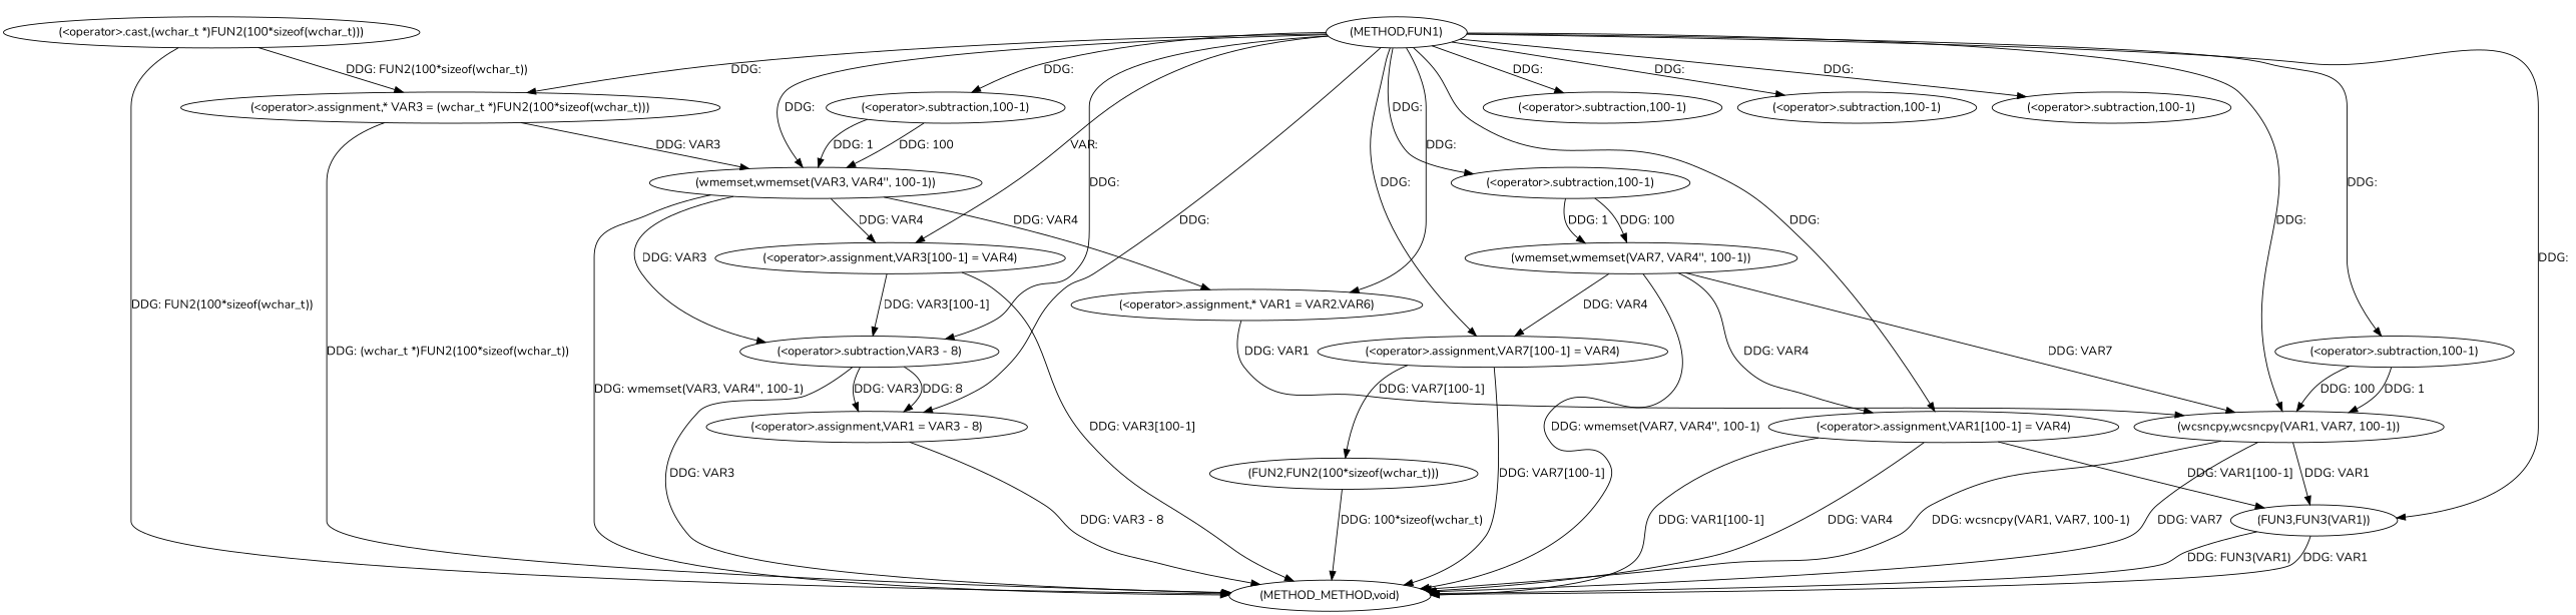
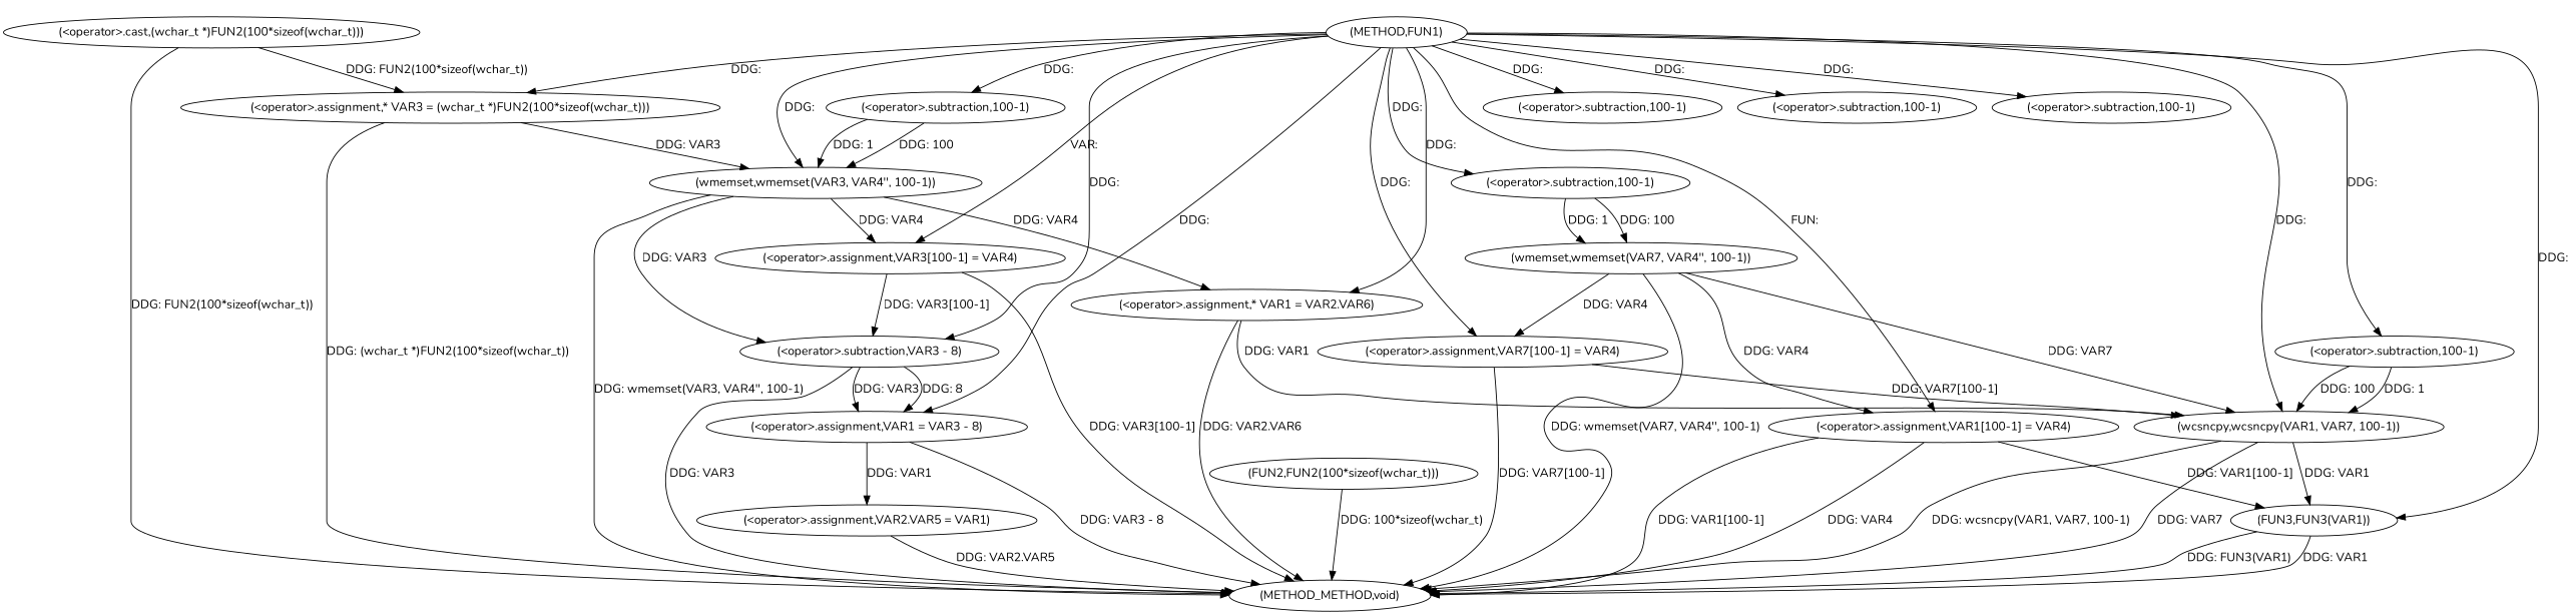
  digraph {
    fontname=Nunito
    node [fontname=Nunito]
    edge [fontname=Nunito]
    n1 [label="(METHOD,FUN1)"]
    n2 [label="(<operator>.assignment,* VAR3 = (wchar_t *)FUN2(100*sizeof(wchar_t)))"]
    n3 [label="(wmemset,wmemset(VAR3, VAR4'', 100-1))"]
    n4 [label="(<operator>.subtraction,100-1)"]
    n5 [label="(<operator>.assignment,VAR3[100-1] = VAR4)"]
    n6 [label="(<operator>.subtraction,100-1)"]
    n7 [label="(<operator>.assignment,VAR1 = VAR3 - 8)"]
    n8 [label="(<operator>.subtraction,VAR3 - 8)"]
    n9 [label="(<operator>.assignment,* VAR1 = VAR2.VAR6)"]
    n10 [label="(<operator>.subtraction,100-1)"]
    n11 [label="(<operator>.assignment,VAR7[100-1] = VAR4)"]
    n12 [label="(<operator>.subtraction,100-1)"]
    n13 [label="(wcsncpy,wcsncpy(VAR1, VAR7, 100-1))"]
    n14 [label="(<operator>.subtraction,100-1)"]
    n15 [label="(<operator>.assignment,VAR1[100-1] = VAR4)"]
    n16 [label="(<operator>.subtraction,100-1)"]
    n17 [label="(FUN3,FUN3(VAR1))"]
    n18 [label="(METHOD_METHOD,void)"]
+   n19 [label="(<operator>.assignment,VAR2.VAR5 = VAR1)"]
    n20 [label="(wmemset,wmemset(VAR7, VAR4'', 100-1))"]
    n21 [label="(<operator>.cast,(wchar_t *)FUN2(100*sizeof(wchar_t)))"]
    n22 [label="(FUN2,FUN2(100*sizeof(wchar_t)))"]
    n1 -> n2 [label="DDG: "]
    n1 -> n3 [label="DDG: "]
    n1 -> n4 [label="DDG: "]
    n1 -> n5 [label="VAR: "]
    n1 -> n6 [label="DDG: "]
    n1 -> n7 [label="DDG: "]
    n1 -> n8 [label="DDG: "]
    n1 -> n9 [label="DDG: "]
    n1 -> n10 [label="DDG: "]
    n1 -> n11 [label="DDG: "]
    n1 -> n12 [label="DDG: "]
    n1 -> n13 [label="DDG: "]
    n1 -> n14 [label="DDG: "]
-   n1 -> n15 [label="DDG: "]
+   n1 -> n15 [label="FUN: "]
    n1 -> n16 [label="DDG: "]
    n1 -> n17 [label="DDG: "]
    n2 -> n3 [label="DDG: VAR3"]
    n2 -> n18 [label="DDG: (wchar_t *)FUN2(100*sizeof(wchar_t))"]
    n3 -> n5 [label="DDG: VAR4"]
    n3 -> n8 [label="DDG: VAR3"]
    n3 -> n9 [label="DDG: VAR4"]
    n3 -> n18 [label="DDG: wmemset(VAR3, VAR4'', 100-1)"]
    n4 -> n3 [label="DDG: 100"]
    n4 -> n3 [label="DDG: 1"]
    n5 -> n8 [label="DDG: VAR3[100-1]"]
    n5 -> n18 [label="DDG: VAR3[100-1]"]
    n7 -> n18 [label="DDG: VAR3 - 8"]
+   n7 -> n19 [label="DDG: VAR1"]
    n8 -> n7 [label="DDG: VAR3"]
    n8 -> n7 [label="DDG: 8"]
    n8 -> n18 [label="DDG: VAR3"]
    n9 -> n13 [label="DDG: VAR1"]
+   n9 -> n18 [label="DDG: VAR2.VAR6"]
    n10 -> n20 [label="DDG: 100"]
    n10 -> n20 [label="DDG: 1"]
-   n11 -> n22 [label="DDG: VAR7[100-1]"]
+   n11 -> n13 [label="DDG: VAR7[100-1]"]
    n11 -> n18 [label="DDG: VAR7[100-1]"]
    n13 -> n17 [label="DDG: VAR1"]
    n13 -> n18 [label="DDG: wcsncpy(VAR1, VAR7, 100-1)"]
    n13 -> n18 [label="DDG: VAR7"]
    n14 -> n13 [label="DDG: 100"]
    n14 -> n13 [label="DDG: 1"]
    n15 -> n17 [label="DDG: VAR1[100-1]"]
    n15 -> n18 [label="DDG: VAR4"]
    n15 -> n18 [label="DDG: VAR1[100-1]"]
    n17 -> n18 [label="DDG: FUN3(VAR1)"]
    n17 -> n18 [label="DDG: VAR1"]
+   n19 -> n18 [label="DDG: VAR2.VAR5"]
    n20 -> n11 [label="DDG: VAR4"]
    n20 -> n13 [label="DDG: VAR7"]
    n20 -> n15 [label="DDG: VAR4"]
    n20 -> n18 [label="DDG: wmemset(VAR7, VAR4'', 100-1)"]
    n21 -> n2 [label="DDG: FUN2(100*sizeof(wchar_t))"]
    n21 -> n18 [label="DDG: FUN2(100*sizeof(wchar_t))"]
    n22 -> n18 [label="DDG: 100*sizeof(wchar_t)"]
  }
